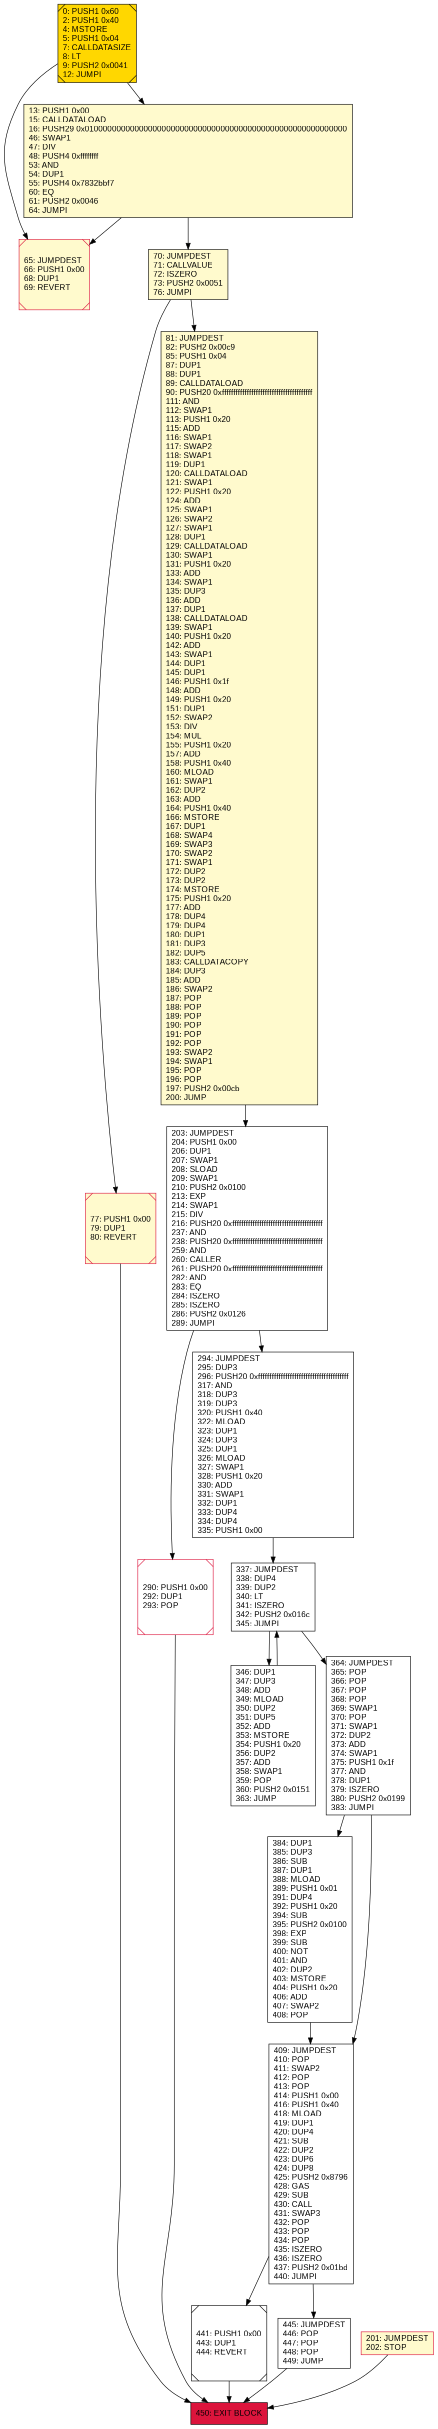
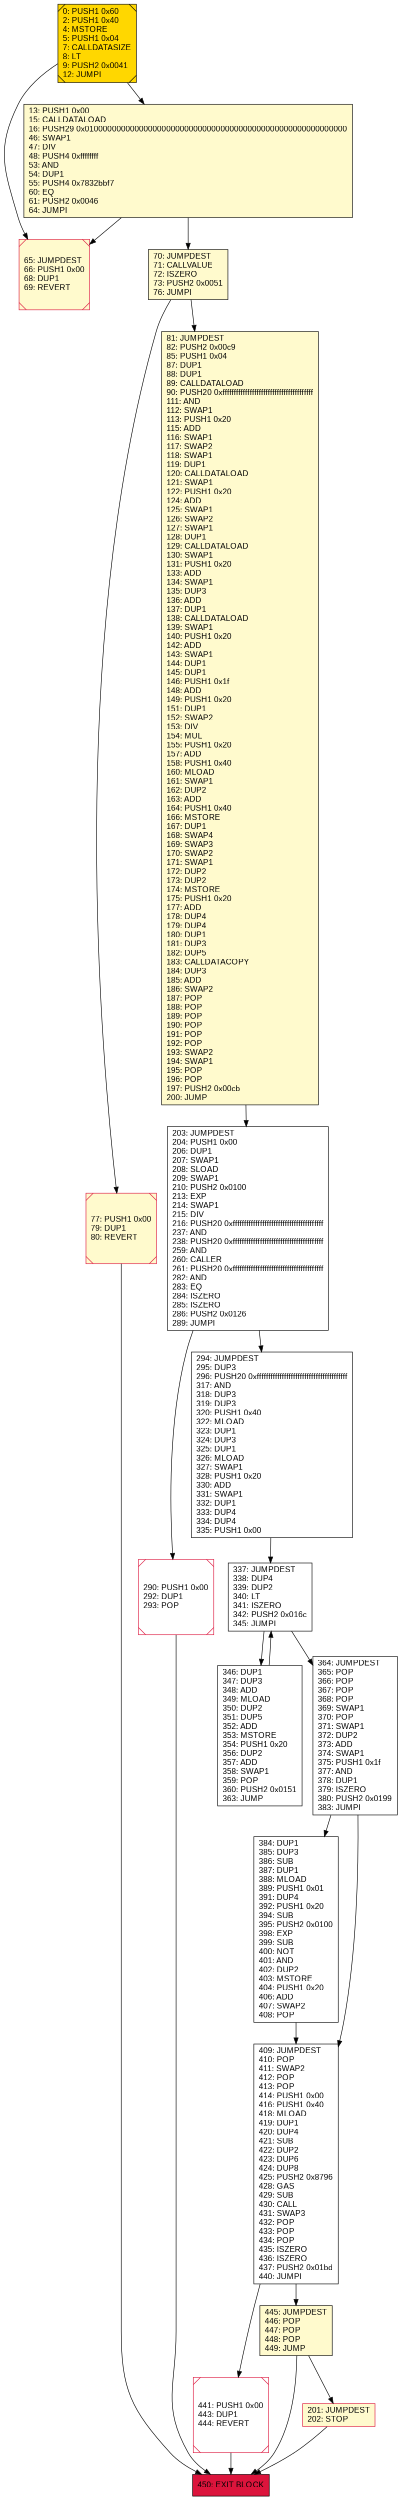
  digraph {
    rankdir=UD
    node [color=black fillcolor=white fontcolor=black fontname=arial shape=box style=filled]
    n1 [fillcolor=crimson label="450: EXIT BLOCK\l"]
    n2 [color=crimson label="290: PUSH1 0x00\l292: DUP1\l293: POP\l" shape=Msquare]
    n3 [label="294: JUMPDEST\l295: DUP3\l296: PUSH20 0xffffffffffffffffffffffffffffffffffffffff\l317: AND\l318: DUP3\l319: DUP3\l320: PUSH1 0x40\l322: MLOAD\l323: DUP1\l324: DUP3\l325: DUP1\l326: MLOAD\l327: SWAP1\l328: PUSH1 0x20\l330: ADD\l331: SWAP1\l332: DUP1\l333: DUP4\l334: DUP4\l335: PUSH1 0x00\l"]
    n4 [label="337: JUMPDEST\l338: DUP4\l339: DUP2\l340: LT\l341: ISZERO\l342: PUSH2 0x016c\l345: JUMPI\l"]
    n5 [label="346: DUP1\l347: DUP3\l348: ADD\l349: MLOAD\l350: DUP2\l351: DUP5\l352: ADD\l353: MSTORE\l354: PUSH1 0x20\l356: DUP2\l357: ADD\l358: SWAP1\l359: POP\l360: PUSH2 0x0151\l363: JUMP\l"]
    n6 [label="364: JUMPDEST\l365: POP\l366: POP\l367: POP\l368: POP\l369: SWAP1\l370: POP\l371: SWAP1\l372: DUP2\l373: ADD\l374: SWAP1\l375: PUSH1 0x1f\l377: AND\l378: DUP1\l379: ISZERO\l380: PUSH2 0x0199\l383: JUMPI\l"]
    n7 [color=crimson fillcolor=lemonchiffon label="65: JUMPDEST\l66: PUSH1 0x00\l68: DUP1\l69: REVERT\l" shape=Msquare]
    n8 [label="384: DUP1\l385: DUP3\l386: SUB\l387: DUP1\l388: MLOAD\l389: PUSH1 0x01\l391: DUP4\l392: PUSH1 0x20\l394: SUB\l395: PUSH2 0x0100\l398: EXP\l399: SUB\l400: NOT\l401: AND\l402: DUP2\l403: MSTORE\l404: PUSH1 0x20\l406: ADD\l407: SWAP2\l408: POP\l"]
    n9 [label="409: JUMPDEST\l410: POP\l411: SWAP2\l412: POP\l413: POP\l414: PUSH1 0x00\l416: PUSH1 0x40\l418: MLOAD\l419: DUP1\l420: DUP4\l421: SUB\l422: DUP2\l423: DUP6\l424: DUP8\l425: PUSH2 0x8796\l428: GAS\l429: SUB\l430: CALL\l431: SWAP3\l432: POP\l433: POP\l434: POP\l435: ISZERO\l436: ISZERO\l437: PUSH2 0x01bd\l440: JUMPI\l"]
-   n10 [label="441: PUSH1 0x00\l443: DUP1\l444: REVERT\l" shape=Msquare]
-   n11 [label="445: JUMPDEST\l446: POP\l447: POP\l448: POP\l449: JUMP\l"]
+   n10 [color=crimson label="441: PUSH1 0x00\l443: DUP1\l444: REVERT\l" shape=Msquare]
+   n11 [fillcolor=lemonchiffon label="445: JUMPDEST\l446: POP\l447: POP\l448: POP\l449: JUMP\l"]
    n12 [color=crimson fillcolor=lemonchiffon label="77: PUSH1 0x00\l79: DUP1\l80: REVERT\l" shape=Msquare]
    n13 [fillcolor=lemonchiffon label="81: JUMPDEST\l82: PUSH2 0x00c9\l85: PUSH1 0x04\l87: DUP1\l88: DUP1\l89: CALLDATALOAD\l90: PUSH20 0xffffffffffffffffffffffffffffffffffffffff\l111: AND\l112: SWAP1\l113: PUSH1 0x20\l115: ADD\l116: SWAP1\l117: SWAP2\l118: SWAP1\l119: DUP1\l120: CALLDATALOAD\l121: SWAP1\l122: PUSH1 0x20\l124: ADD\l125: SWAP1\l126: SWAP2\l127: SWAP1\l128: DUP1\l129: CALLDATALOAD\l130: SWAP1\l131: PUSH1 0x20\l133: ADD\l134: SWAP1\l135: DUP3\l136: ADD\l137: DUP1\l138: CALLDATALOAD\l139: SWAP1\l140: PUSH1 0x20\l142: ADD\l143: SWAP1\l144: DUP1\l145: DUP1\l146: PUSH1 0x1f\l148: ADD\l149: PUSH1 0x20\l151: DUP1\l152: SWAP2\l153: DIV\l154: MUL\l155: PUSH1 0x20\l157: ADD\l158: PUSH1 0x40\l160: MLOAD\l161: SWAP1\l162: DUP2\l163: ADD\l164: PUSH1 0x40\l166: MSTORE\l167: DUP1\l168: SWAP4\l169: SWAP3\l170: SWAP2\l171: SWAP1\l172: DUP2\l173: DUP2\l174: MSTORE\l175: PUSH1 0x20\l177: ADD\l178: DUP4\l179: DUP4\l180: DUP1\l181: DUP3\l182: DUP5\l183: CALLDATACOPY\l184: DUP3\l185: ADD\l186: SWAP2\l187: POP\l188: POP\l189: POP\l190: POP\l191: POP\l192: POP\l193: SWAP2\l194: SWAP1\l195: POP\l196: POP\l197: PUSH2 0x00cb\l200: JUMP\l"]
    n14 [label="203: JUMPDEST\l204: PUSH1 0x00\l206: DUP1\l207: SWAP1\l208: SLOAD\l209: SWAP1\l210: PUSH2 0x0100\l213: EXP\l214: SWAP1\l215: DIV\l216: PUSH20 0xffffffffffffffffffffffffffffffffffffffff\l237: AND\l238: PUSH20 0xffffffffffffffffffffffffffffffffffffffff\l259: AND\l260: CALLER\l261: PUSH20 0xffffffffffffffffffffffffffffffffffffffff\l282: AND\l283: EQ\l284: ISZERO\l285: ISZERO\l286: PUSH2 0x0126\l289: JUMPI\l"]
    n15 [fillcolor=lemonchiffon label="13: PUSH1 0x00\l15: CALLDATALOAD\l16: PUSH29 0x0100000000000000000000000000000000000000000000000000000000\l46: SWAP1\l47: DIV\l48: PUSH4 0xffffffff\l53: AND\l54: DUP1\l55: PUSH4 0x7832bbf7\l60: EQ\l61: PUSH2 0x0046\l64: JUMPI\l"]
    n16 [fillcolor=lemonchiffon label="70: JUMPDEST\l71: CALLVALUE\l72: ISZERO\l73: PUSH2 0x0051\l76: JUMPI\l"]
    n17 [fillcolor=gold label="0: PUSH1 0x60\l2: PUSH1 0x40\l4: MSTORE\l5: PUSH1 0x04\l7: CALLDATASIZE\l8: LT\l9: PUSH2 0x0041\l12: JUMPI\l" shape=Msquare]
    n18 [color=crimson fillcolor=lemonchiffon label="201: JUMPDEST\l202: STOP\l"]
    n2 -> n1
    n3 -> n4
    n4 -> n5
    n4 -> n6
    n5 -> n4
    n6 -> n8
    n6 -> n9
    n8 -> n9
    n9 -> n10
    n9 -> n11
    n10 -> n1
    n11 -> n1
+   n11 -> n18
    n12 -> n1
    n13 -> n14
    n14 -> n2
    n14 -> n3
    n15 -> n7
    n15 -> n16
    n16 -> n12
    n16 -> n13
    n17 -> n7
    n17 -> n15
    n18 -> n1
  }
